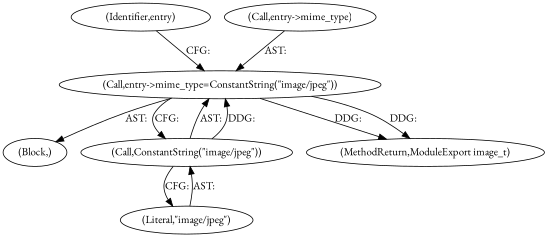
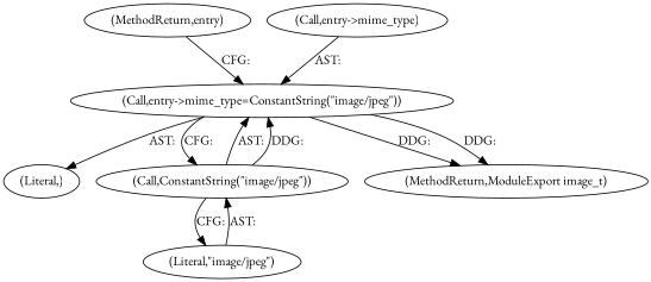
  digraph {
    fontname="EB Garamond"
    node [fontname="EB Garamond"]
    edge [fontname="EB Garamond"]
    n1 [label="(Call,entry->mime_type=ConstantString(\"image/jpeg\"))"]
    n2 [label="(Call,ConstantString(\"image/jpeg\"))"]
-   n3 [label="(Block,)"]
+   n3 [label="(Literal,)"]
    n4 [label="(MethodReturn,ModuleExport image_t)"]
    n5 [label="(Literal,\"image/jpeg\")"]
-   n6 [label="(Identifier,entry)"]
+   n6 [label="(MethodReturn,entry)"]
    n7 [label="(Call,entry->mime_type)"]
    n1 -> n2 [label="CFG: "]
    n1 -> n3 [label="AST: "]
    n1 -> n4 [label="DDG: "]
    n1 -> n4 [label="DDG: "]
    n2 -> n1 [label="AST: "]
    n2 -> n1 [label="DDG: "]
    n2 -> n5 [label="CFG: "]
    n5 -> n2 [label="AST: "]
    n6 -> n1 [label="CFG: "]
    n7 -> n1 [label="AST: "]
  }
